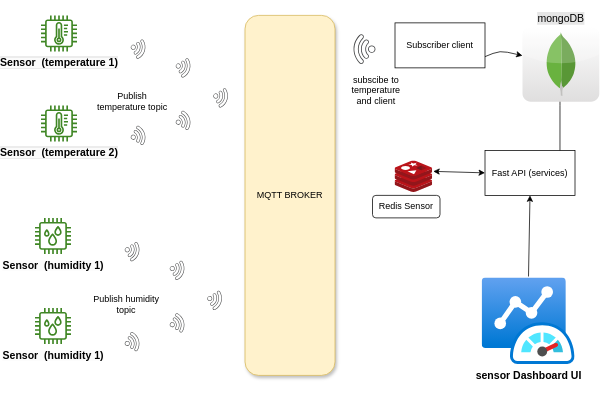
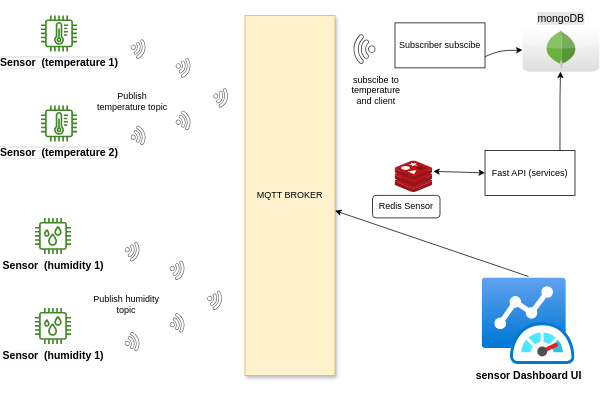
  <mxCell id="0" />
  <mxCell id="1" parent="0" />
- <mxCell id="2" value="MQTT BROKER" style="rounded=1;whiteSpace=wrap;html=1;shadow=1;fillColor=#fff2cc;strokeColor=#d6b656;" vertex="1" parent="1"><mxGeometry x="300" y="20" width="120" height="480" as="geometry" /></mxCell>
+ <mxCell id="2" value="MQTT BROKER" style="whiteSpace=wrap;html=1;shadow=1;fillColor=#fff2cc;strokeColor=#d6b656;rounded=0;" vertex="1" parent="1"><mxGeometry x="300" y="20" width="120" height="480" as="geometry" /></mxCell>
  <mxCell id="3" value="" style="sketch=0;pointerEvents=1;shadow=0;dashed=0;html=1;strokeColor=none;fillColor=#434445;aspect=fixed;labelPosition=center;verticalLabelPosition=bottom;verticalAlign=top;align=center;outlineConnect=0;shape=mxgraph.vvd.wi_fi;rotation=60;" vertex="1" parent="1"><mxGeometry x="150" y="55" width="20" height="20" as="geometry" /></mxCell>
  <mxCell id="4" value="" style="sketch=0;pointerEvents=1;shadow=0;dashed=0;html=1;strokeColor=none;fillColor=#434445;aspect=fixed;labelPosition=center;verticalLabelPosition=bottom;verticalAlign=top;align=center;outlineConnect=0;shape=mxgraph.vvd.wi_fi;rotation=-135;" vertex="1" parent="1"><mxGeometry x="440" y="50" width="30" height="30" as="geometry" /></mxCell>
  <mxCell id="5" value="Publish temperature topic&lt;br&gt;" style="text;html=1;strokeColor=none;fillColor=none;align=center;verticalAlign=middle;whiteSpace=wrap;rounded=0;dashed=1;" vertex="1" parent="1"><mxGeometry x="100" y="120" width="100" height="30" as="geometry" /></mxCell>
  <mxCell id="6" value="subscibe to temperature and client&lt;br&gt;" style="text;html=1;strokeColor=none;fillColor=none;align=center;verticalAlign=middle;whiteSpace=wrap;rounded=0;dashed=1;" vertex="1" parent="1"><mxGeometry x="430" y="90" width="90" height="60" as="geometry" /></mxCell>
- <mxCell id="7" value="Subscriber client" style="rounded=0;whiteSpace=wrap;html=1;fillColor=none;" vertex="1" parent="1"><mxGeometry x="500" y="30" width="120" height="60" as="geometry" /></mxCell>
+ <mxCell id="7" value="Subscriber subscibe" style="rounded=0;whiteSpace=wrap;html=1;fillColor=none;" vertex="1" parent="1"><mxGeometry x="500" y="30" width="120" height="60" as="geometry" /></mxCell>
  <mxCell id="8" value="" style="endArrow=classic;html=1;exitX=1;exitY=0.75;exitDx=0;exitDy=0;" edge="1" parent="1" source="7" target="30"><mxGeometry width="50" height="50" relative="1" as="geometry"><mxPoint x="350" y="390" as="sourcePoint" /><mxPoint x="687" y="67.02" as="targetPoint" /><Array as="points"><mxPoint x="640" y="67" /></Array></mxGeometry></mxCell>
  <mxCell id="9" value="Fast API (services)&lt;br&gt;" style="rounded=0;whiteSpace=wrap;html=1;fillColor=none;" vertex="1" parent="1"><mxGeometry x="620" y="200" width="120" height="60" as="geometry" /></mxCell>
  <mxCell id="10" value="" style="sketch=0;aspect=fixed;html=1;points=[];align=center;image;fontSize=12;image=img/lib/mscae/Cache_Redis_Product.svg;fillColor=none;" vertex="1" parent="1"><mxGeometry x="500" y="214" width="50" height="42" as="geometry" /></mxCell>
  <mxCell id="11" value="" style="endArrow=classic;startArrow=classic;html=1;entryX=0;entryY=0.5;entryDx=0;entryDy=0;exitX=1.02;exitY=0.333;exitDx=0;exitDy=0;exitPerimeter=0;" edge="1" parent="1" source="10" target="9"><mxGeometry width="50" height="50" relative="1" as="geometry"><mxPoint x="350" y="270" as="sourcePoint" /><mxPoint x="400" y="220" as="targetPoint" /></mxGeometry></mxCell>
  <mxCell id="12" value="Redis Sensor" style="rounded=1;whiteSpace=wrap;html=1;fillColor=none;" vertex="1" parent="1"><mxGeometry x="470" y="260" width="90" height="30" as="geometry" /></mxCell>
  <mxCell id="13" value="" style="endArrow=classic;html=1;exitX=0.833;exitY=0;exitDx=0;exitDy=0;exitPerimeter=0;" edge="1" parent="1" source="9" target="30"><mxGeometry width="50" height="50" relative="1" as="geometry"><mxPoint x="720" y="190" as="sourcePoint" /><mxPoint x="780" y="70" as="targetPoint" /><Array as="points"><mxPoint x="720" y="130" /></Array></mxGeometry></mxCell>
  <mxCell id="14" value="&lt;b&gt;&lt;font style=&quot;font-size: 14px;&quot;&gt;sensor Dashboard UI&lt;br&gt;&lt;br&gt;&lt;/font&gt;&lt;/b&gt;" style="aspect=fixed;html=1;points=[];align=center;image;fontSize=12;image=img/lib/azure2/other/Azure_Monitor_Dashboard.svg;fillColor=none;" vertex="1" parent="1"><mxGeometry x="616" y="370" width="124" height="115.25" as="geometry" /></mxCell>
- <mxCell id="15" value="" style="endArrow=classic;html=1;fontSize=14;entryX=0.5;entryY=1;entryDx=0;entryDy=0;exitX=0.5;exitY=-0.016;exitDx=0;exitDy=0;exitPerimeter=0;" edge="1" parent="1" source="14" target="9"><mxGeometry width="50" height="50" relative="1" as="geometry"><mxPoint x="680" y="320" as="sourcePoint" /><mxPoint x="400" y="220" as="targetPoint" /></mxGeometry></mxCell>
+ <mxCell id="15" value="" style="endArrow=classic;html=1;fontSize=14;exitX=0.5;exitY=-0.016;exitDx=0;exitDy=0;exitPerimeter=0;" edge="1" parent="1" source="14" target="2"><mxGeometry width="50" height="50" relative="1" as="geometry"><mxPoint x="680" y="320" as="sourcePoint" /><mxPoint x="400" y="220" as="targetPoint" /></mxGeometry></mxCell>
  <mxCell id="16" value="&lt;span style=&quot;color: rgb(0, 0, 0); background-color: rgb(251, 251, 251);&quot;&gt;&lt;b&gt;&lt;font style=&quot;font-size: 14px;&quot;&gt;Sensor&amp;nbsp; (temperature 1)&lt;/font&gt;&lt;/b&gt;&lt;/span&gt;" style="sketch=0;outlineConnect=0;fontColor=#232F3E;gradientColor=none;fillColor=#3F8624;strokeColor=none;dashed=0;verticalLabelPosition=bottom;verticalAlign=top;align=center;html=1;fontSize=12;fontStyle=0;aspect=fixed;pointerEvents=1;shape=mxgraph.aws4.iot_thing_temperature_sensor;labelBackgroundColor=#E6E6E6;" vertex="1" parent="1"><mxGeometry x="28" y="20" width="48" height="48" as="geometry" /></mxCell>
  <mxCell id="17" value="" style="sketch=0;pointerEvents=1;shadow=0;dashed=0;html=1;strokeColor=none;fillColor=#434445;aspect=fixed;labelPosition=center;verticalLabelPosition=bottom;verticalAlign=top;align=center;outlineConnect=0;shape=mxgraph.vvd.wi_fi;rotation=60;" vertex="1" parent="1"><mxGeometry x="210" y="80" width="20" height="20" as="geometry" /></mxCell>
  <mxCell id="18" value="" style="sketch=0;pointerEvents=1;shadow=0;dashed=0;html=1;strokeColor=none;fillColor=#434445;aspect=fixed;labelPosition=center;verticalLabelPosition=bottom;verticalAlign=top;align=center;outlineConnect=0;shape=mxgraph.vvd.wi_fi;rotation=30;" vertex="1" parent="1"><mxGeometry x="150" y="170" width="20" height="20" as="geometry" /></mxCell>
  <mxCell id="19" value="&lt;span style=&quot;color: rgb(0, 0, 0); background-color: rgb(251, 251, 251);&quot;&gt;&lt;b&gt;&lt;font style=&quot;font-size: 14px;&quot;&gt;Sensor&amp;nbsp; (temperature 2)&lt;/font&gt;&lt;/b&gt;&lt;/span&gt;" style="sketch=0;outlineConnect=0;fontColor=#232F3E;gradientColor=none;fillColor=#3F8624;strokeColor=none;dashed=0;verticalLabelPosition=bottom;verticalAlign=top;align=center;html=1;fontSize=12;fontStyle=0;aspect=fixed;pointerEvents=1;shape=mxgraph.aws4.iot_thing_temperature_sensor;labelBackgroundColor=#E6E6E6;" vertex="1" parent="1"><mxGeometry x="28" y="140" width="48" height="48" as="geometry" /></mxCell>
  <mxCell id="20" value="" style="sketch=0;pointerEvents=1;shadow=0;dashed=0;html=1;strokeColor=none;fillColor=#434445;aspect=fixed;labelPosition=center;verticalLabelPosition=bottom;verticalAlign=top;align=center;outlineConnect=0;shape=mxgraph.vvd.wi_fi;rotation=30;" vertex="1" parent="1"><mxGeometry x="210" y="150" width="20" height="20" as="geometry" /></mxCell>
  <mxCell id="21" value="" style="sketch=0;pointerEvents=1;shadow=0;dashed=0;html=1;strokeColor=none;fillColor=#434445;aspect=fixed;labelPosition=center;verticalLabelPosition=bottom;verticalAlign=top;align=center;outlineConnect=0;shape=mxgraph.vvd.wi_fi;rotation=60;" vertex="1" parent="1"><mxGeometry x="260" y="120" width="20" height="20" as="geometry" /></mxCell>
  <mxCell id="22" value="" style="sketch=0;pointerEvents=1;shadow=0;dashed=0;html=1;strokeColor=none;fillColor=#434445;aspect=fixed;labelPosition=center;verticalLabelPosition=bottom;verticalAlign=top;align=center;outlineConnect=0;shape=mxgraph.vvd.wi_fi;rotation=60;" vertex="1" parent="1"><mxGeometry x="142" y="325" width="20" height="20" as="geometry" /></mxCell>
  <mxCell id="23" value="Publish humidity topic" style="text;html=1;strokeColor=none;fillColor=none;align=center;verticalAlign=middle;whiteSpace=wrap;rounded=0;dashed=1;" vertex="1" parent="1"><mxGeometry x="92" y="390" width="100" height="30" as="geometry" /></mxCell>
  <mxCell id="24" value="&lt;span style=&quot;color: rgb(0, 0, 0); background-color: rgb(251, 251, 251);&quot;&gt;&lt;b&gt;&lt;font style=&quot;font-size: 14px;&quot;&gt;Sensor&amp;nbsp; (humidity 1)&lt;/font&gt;&lt;/b&gt;&lt;/span&gt;" style="sketch=0;outlineConnect=0;fontColor=#232F3E;gradientColor=none;fillColor=#3F8624;strokeColor=none;dashed=0;verticalLabelPosition=bottom;verticalAlign=top;align=center;html=1;fontSize=12;fontStyle=0;aspect=fixed;pointerEvents=1;shape=mxgraph.aws4.iot_thing_humidity_sensor;fontFamily=Helvetica;" vertex="1" parent="1"><mxGeometry x="20" y="290" width="48" height="48" as="geometry" /></mxCell>
  <mxCell id="25" value="" style="sketch=0;pointerEvents=1;shadow=0;dashed=0;html=1;strokeColor=none;fillColor=#434445;aspect=fixed;labelPosition=center;verticalLabelPosition=bottom;verticalAlign=top;align=center;outlineConnect=0;shape=mxgraph.vvd.wi_fi;rotation=60;" vertex="1" parent="1"><mxGeometry x="202" y="350" width="20" height="20" as="geometry" /></mxCell>
  <mxCell id="26" value="" style="sketch=0;pointerEvents=1;shadow=0;dashed=0;html=1;strokeColor=none;fillColor=#434445;aspect=fixed;labelPosition=center;verticalLabelPosition=bottom;verticalAlign=top;align=center;outlineConnect=0;shape=mxgraph.vvd.wi_fi;rotation=30;" vertex="1" parent="1"><mxGeometry x="142" y="445" width="20" height="20" as="geometry" /></mxCell>
  <mxCell id="27" value="&lt;span style=&quot;color: rgb(0, 0, 0); background-color: rgb(251, 251, 251);&quot;&gt;&lt;b&gt;&lt;font style=&quot;font-size: 14px;&quot;&gt;Sensor&amp;nbsp; (humidity 1)&lt;/font&gt;&lt;/b&gt;&lt;/span&gt;" style="sketch=0;outlineConnect=0;fontColor=#232F3E;gradientColor=none;fillColor=#3F8624;strokeColor=none;dashed=0;verticalLabelPosition=bottom;verticalAlign=top;align=center;html=1;fontSize=12;fontStyle=0;aspect=fixed;pointerEvents=1;shape=mxgraph.aws4.iot_thing_humidity_sensor;fontFamily=Helvetica;" vertex="1" parent="1"><mxGeometry x="20" y="410" width="48" height="48" as="geometry" /></mxCell>
  <mxCell id="28" value="" style="sketch=0;pointerEvents=1;shadow=0;dashed=0;html=1;strokeColor=none;fillColor=#434445;aspect=fixed;labelPosition=center;verticalLabelPosition=bottom;verticalAlign=top;align=center;outlineConnect=0;shape=mxgraph.vvd.wi_fi;rotation=30;" vertex="1" parent="1"><mxGeometry x="202" y="420" width="20" height="20" as="geometry" /></mxCell>
  <mxCell id="29" value="" style="sketch=0;pointerEvents=1;shadow=0;dashed=0;html=1;strokeColor=none;fillColor=#434445;aspect=fixed;labelPosition=center;verticalLabelPosition=bottom;verticalAlign=top;align=center;outlineConnect=0;shape=mxgraph.vvd.wi_fi;rotation=60;" vertex="1" parent="1"><mxGeometry x="252" y="390" width="20" height="20" as="geometry" /></mxCell>
- <mxCell id="30" value="mongoDB" style="dashed=0;outlineConnect=0;html=1;align=center;labelPosition=center;verticalLabelPosition=top;verticalAlign=bottom;shape=mxgraph.webicons.mongodb;gradientColor=#DFDEDE;labelBackgroundColor=#E6E6E6;strokeColor=#006600;fontSize=14;horizontal=1;" vertex="1" parent="1"><mxGeometry x="670" y="35" width="102.4" height="100" as="geometry" /></mxCell>
+ <mxCell id="30" value="mongoDB" style="dashed=0;outlineConnect=0;html=1;align=center;labelPosition=center;verticalLabelPosition=top;verticalAlign=bottom;shape=mxgraph.webicons.mongodb;gradientColor=#DFDEDE;labelBackgroundColor=#E6E6E6;strokeColor=#006600;fontSize=14;horizontal=1;" vertex="1" parent="1"><mxGeometry x="670" y="35" width="102.4" height="60" as="geometry" /></mxCell>
